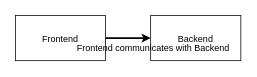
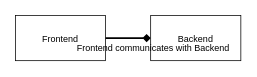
  <mxCell id="0" />
  <mxCell id="1" parent="0" />
  <mxCell id="2" value="Frontend" style="shape=rectangle" vertex="1" parent="1"><mxGeometry x="20" y="20" width="120" height="60" as="geometry" /></mxCell>
  <mxCell id="3" value="Backend" style="shape=rectangle" vertex="1" parent="1"><mxGeometry x="200" y="20" width="120" height="60" as="geometry" /></mxCell>
- <mxCell id="4" edge="1" parent="1" source="2" target="3" style="edgeStyle=orthogonalEdgeStyle;rounded=1;strokeColor=#000000;strokeWidth=2;"><mxGeometry relative="1" as="geometry" /></mxCell>
+ <mxCell id="4" edge="1" parent="1" source="2" target="3" style="edgeStyle=orthogonalEdgeStyle;rounded=1;strokeColor=#000000;strokeWidth=2;endArrow=diamond;"><mxGeometry relative="1" as="geometry" /></mxCell>
  <mxCell id="5" value="Frontend communicates with Backend" style="text;strokeColor=none;fillColor=none;fontSize=12;" vertex="1" parent="1"><mxGeometry x="100" y="50" width="200" height="20" as="geometry" /></mxCell>
